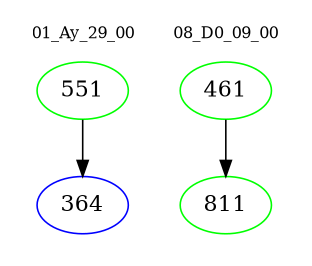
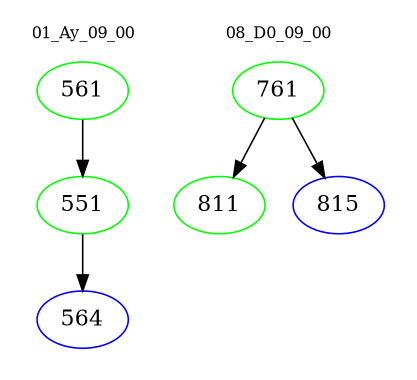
  digraph {
    node [color=green]
    edge [color=black]
+   n1 [label=561]
    n2 [label=551]
-   n3 [color=blue label=364]
+   n3 [color=blue label=564]
    n4 [label=811]
-   n5 [label=461]
+   n5 [label=761]
+   n6 [color=blue label=815]
    subgraph cluster_1 {
      color=white
      fontsize=10
-     label="01_Ay_29_00"
+     label="01_Ay_09_00"
+     n1
      n2
      n3
    }
    subgraph cluster_2 {
      color=white
      fontsize=10
      label="08_D0_09_00"
      n4
      n5
+     n6
    }
+   n1 -> n2
    n2 -> n3
    n5 -> n4
+   n5 -> n6
  }
